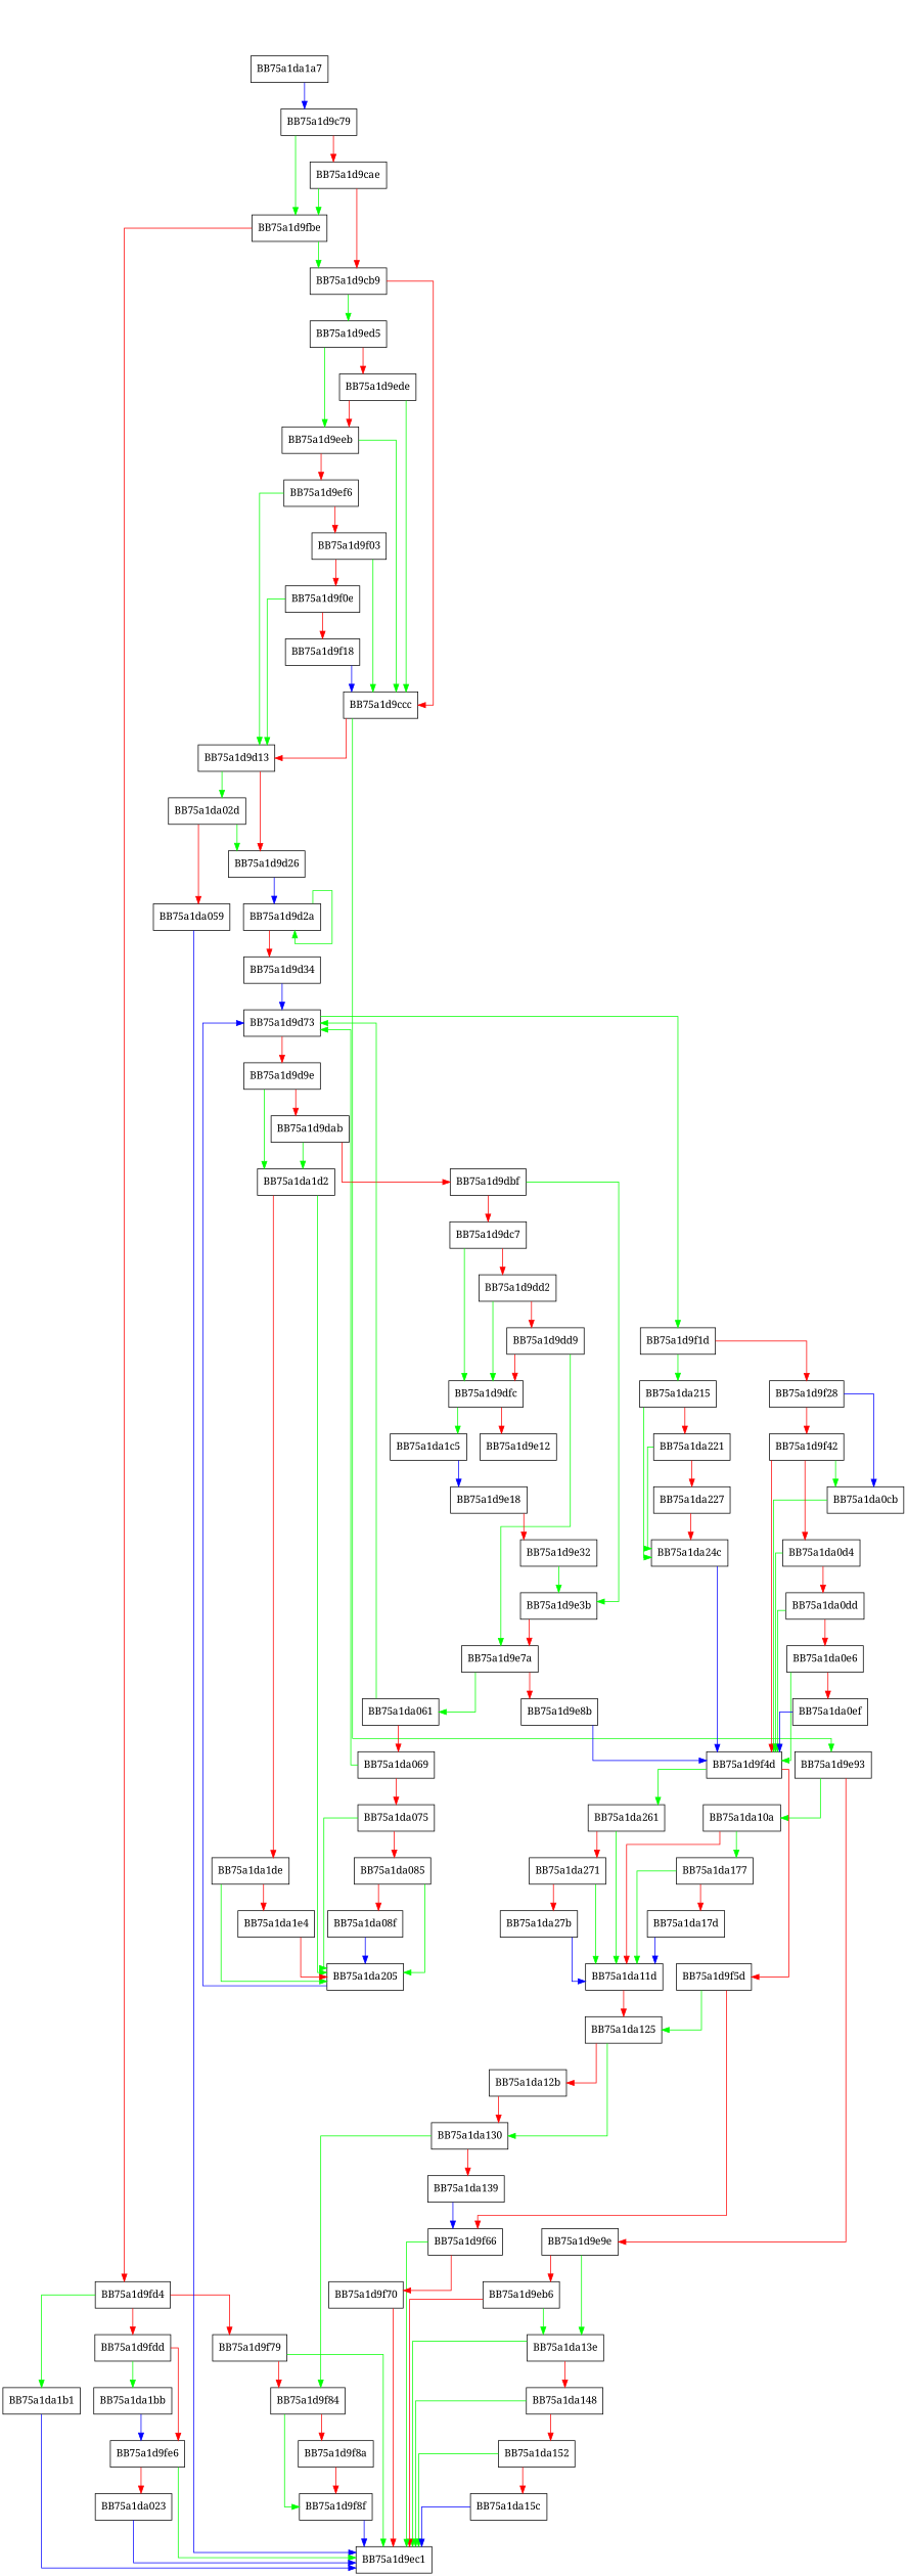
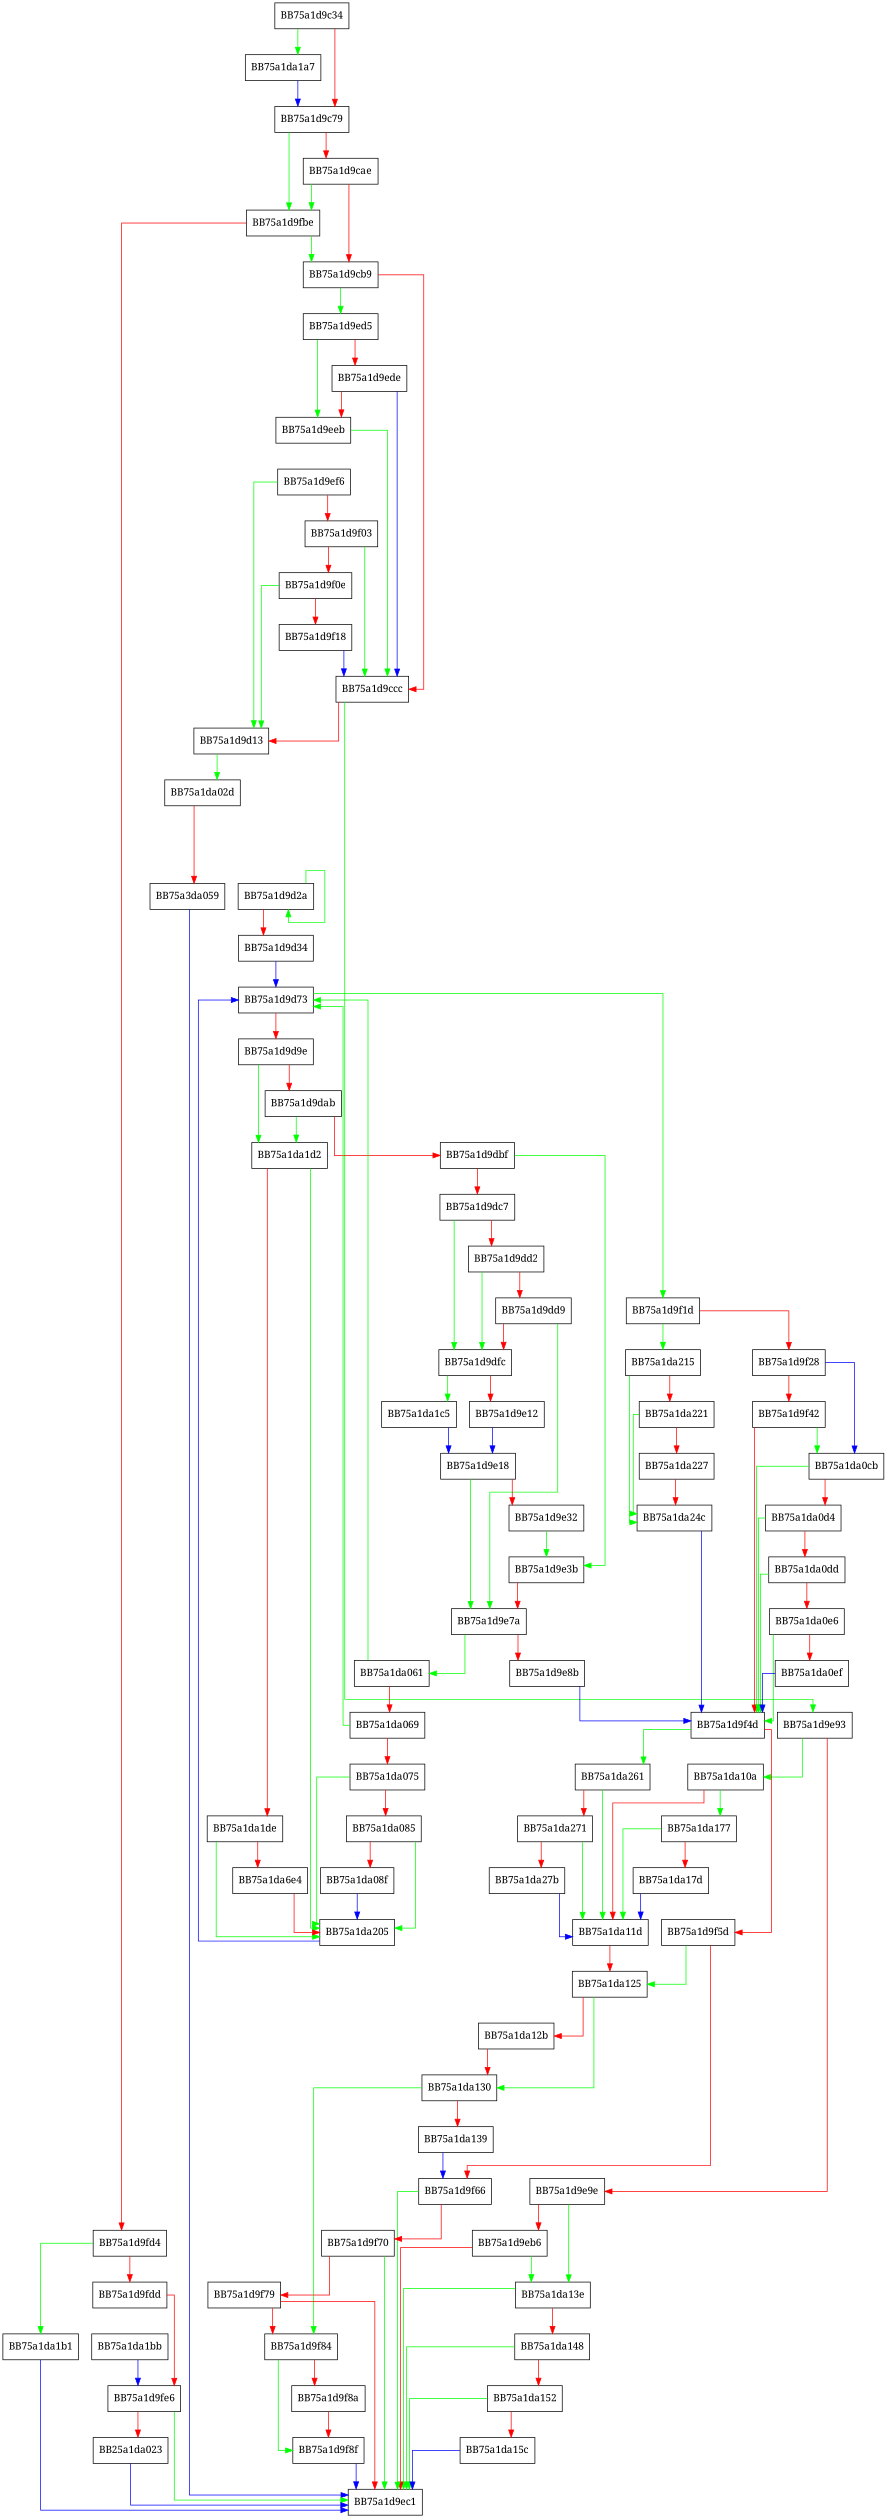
  digraph {
    fontname="Noto Serif"
    splines=ortho
    node [fontname="Noto Serif" shape=box]
    edge [color=red fontname="Noto Serif"]
+   BB75a1d9c34
    BB75a1da1a7
    BB75a1d9c79
    BB75a1d9fbe
    BB75a1d9cae
    BB75a1d9cb9
    BB75a1d9fd4
    BB75a1d9ed5
    BB75a1d9ccc
    BB75a1da1b1
    BB75a1d9fdd
    BB75a1d9eeb
    BB75a1d9ede
    BB75a1d9e93
    BB75a1d9d13
    BB75a1d9ef6
    BB75a1da10a
    BB75a1d9e9e
    BB75a1da02d
-   BB75a1d9d26
    BB75a1da177
    BB75a1da11d
    BB75a1da13e
    BB75a1d9eb6
-   BB75a1da059
+   BB75a1da059 [label=BB75a3da059]
    BB75a1d9d2a
    BB75a1d9ec1
    BB75a1d9d34
    BB75a1d9d73
    BB75a1d9f1d
    BB75a1d9d9e
    BB75a1da215
    BB75a1d9f28
    BB75a1da1d2
    BB75a1d9dab
    BB75a1da24c
    BB75a1da221
    BB75a1da0cb
    BB75a1d9f42
    BB75a1da205
    BB75a1da1de
    BB75a1d9dbf
-   BB75a1da1e4
+   BB75a1da1e4 [label=BB75a1da6e4]
    BB75a1d9e3b
    BB75a1d9dc7
    BB75a1d9e7a
    BB75a1d9dfc
    BB75a1d9dd2
    BB75a1da061
    BB75a1d9e8b
    BB75a1da1c5
    BB75a1d9e12
    BB75a1d9dd9
    BB75a1d9e18
    BB75a1da069
    BB75a1d9f4d
    BB75a1d9e32
    BB75a1da075
    BB75a1da261
    BB75a1d9f5d
    BB75a1da271
    BB75a1da125
    BB75a1d9f66
    BB75a1da17d
    BB75a1da148
    BB75a1da152
    BB75a1d9f03
    BB75a1d9f0e
    BB75a1d9f18
    BB75a1da227
    BB75a1da0d4
    BB75a1da0dd
    BB75a1da27b
    BB75a1da130
    BB75a1da12b
    BB75a1d9f70
    BB75a1d9f84
    BB75a1da139
    BB75a1d9f79
    BB75a1d9f8f
    BB75a1d9f8a
    BB75a1da1bb
    BB75a1d9fe6
-   BB75a1da023
+   BB75a1da023 [label=BB25a1da023]
    BB75a1da085
    BB75a1da08f
    BB75a1da0e6
    BB75a1da0ef
    BB75a1da15c
+   BB75a1d9c34 -> BB75a1da1a7 [color=green]
+   BB75a1d9c34 -> BB75a1d9c79
    BB75a1da1a7 -> BB75a1d9c79 [color=blue]
    BB75a1d9c79 -> BB75a1d9fbe [color=green]
    BB75a1d9c79 -> BB75a1d9cae
    BB75a1d9fbe -> BB75a1d9cb9 [color=green]
    BB75a1d9fbe -> BB75a1d9fd4
    BB75a1d9cae -> BB75a1d9fbe [color=green]
    BB75a1d9cae -> BB75a1d9cb9
    BB75a1d9cb9 -> BB75a1d9ed5 [color=green]
    BB75a1d9cb9 -> BB75a1d9ccc
    BB75a1d9fd4 -> BB75a1da1b1 [color=green]
    BB75a1d9fd4 -> BB75a1d9fdd
    BB75a1d9ed5 -> BB75a1d9eeb [color=green]
    BB75a1d9ed5 -> BB75a1d9ede
    BB75a1d9ccc -> BB75a1d9e93 [color=green]
    BB75a1d9ccc -> BB75a1d9d13
    BB75a1da1b1 -> BB75a1d9ec1 [color=blue]
-   BB75a1d9fdd -> BB75a1da1bb [color=green]
    BB75a1d9fdd -> BB75a1d9fe6
    BB75a1d9eeb -> BB75a1d9ccc [color=green]
-   BB75a1d9eeb -> BB75a1d9ef6
-   BB75a1d9ede -> BB75a1d9ccc [color=green]
+   BB75a1d9ede -> BB75a1d9ccc [color=blue]
    BB75a1d9ede -> BB75a1d9eeb
    BB75a1d9e93 -> BB75a1da10a [color=green]
    BB75a1d9e93 -> BB75a1d9e9e
    BB75a1d9d13 -> BB75a1da02d [color=green]
-   BB75a1d9d13 -> BB75a1d9d26
    BB75a1d9ef6 -> BB75a1d9d13 [color=green]
    BB75a1d9ef6 -> BB75a1d9f03
    BB75a1da10a -> BB75a1da177 [color=green]
    BB75a1da10a -> BB75a1da11d
    BB75a1d9e9e -> BB75a1da13e [color=green]
    BB75a1d9e9e -> BB75a1d9eb6
-   BB75a1da02d -> BB75a1d9d26 [color=green]
    BB75a1da02d -> BB75a1da059
-   BB75a1d9d26 -> BB75a1d9d2a [color=blue]
    BB75a1da177 -> BB75a1da11d [color=green]
    BB75a1da177 -> BB75a1da17d
    BB75a1da11d -> BB75a1da125
    BB75a1da13e -> BB75a1d9ec1 [color=green]
    BB75a1da13e -> BB75a1da148
    BB75a1d9eb6 -> BB75a1da13e [color=green]
    BB75a1d9eb6 -> BB75a1d9ec1
    BB75a1da059 -> BB75a1d9ec1 [color=blue]
    BB75a1d9d2a -> BB75a1d9d2a [color=green]
    BB75a1d9d2a -> BB75a1d9d34
    BB75a1d9d34 -> BB75a1d9d73 [color=blue]
    BB75a1d9d73 -> BB75a1d9f1d [color=green]
    BB75a1d9d73 -> BB75a1d9d9e
    BB75a1d9f1d -> BB75a1da215 [color=green]
    BB75a1d9f1d -> BB75a1d9f28
    BB75a1d9d9e -> BB75a1da1d2 [color=green]
    BB75a1d9d9e -> BB75a1d9dab
    BB75a1da215 -> BB75a1da24c [color=green]
    BB75a1da215 -> BB75a1da221
    BB75a1d9f28 -> BB75a1da0cb [color=blue]
    BB75a1d9f28 -> BB75a1d9f42
    BB75a1da1d2 -> BB75a1da205 [color=green]
    BB75a1da1d2 -> BB75a1da1de
    BB75a1d9dab -> BB75a1da1d2 [color=green]
    BB75a1d9dab -> BB75a1d9dbf
    BB75a1da24c -> BB75a1d9f4d [color=blue]
    BB75a1da221 -> BB75a1da24c [color=green]
    BB75a1da221 -> BB75a1da227
    BB75a1da0cb -> BB75a1d9f4d [color=green]
-   BB75a1d9f42 -> BB75a1da0d4
+   BB75a1da0cb -> BB75a1da0d4
    BB75a1d9f42 -> BB75a1da0cb [color=green]
    BB75a1d9f42 -> BB75a1d9f4d
    BB75a1da205 -> BB75a1d9d73 [color=blue]
    BB75a1da1de -> BB75a1da205 [color=green]
    BB75a1da1de -> BB75a1da1e4
    BB75a1d9dbf -> BB75a1d9e3b [color=green]
    BB75a1d9dbf -> BB75a1d9dc7
    BB75a1da1e4 -> BB75a1da205
    BB75a1d9e3b -> BB75a1d9e7a
    BB75a1d9dc7 -> BB75a1d9dfc [color=green]
    BB75a1d9dc7 -> BB75a1d9dd2
    BB75a1d9e7a -> BB75a1da061 [color=green]
    BB75a1d9e7a -> BB75a1d9e8b
    BB75a1d9dfc -> BB75a1da1c5 [color=green]
    BB75a1d9dfc -> BB75a1d9e12
    BB75a1d9dd2 -> BB75a1d9dfc [color=green]
    BB75a1d9dd2 -> BB75a1d9dd9
    BB75a1da061 -> BB75a1d9d73 [color=green]
    BB75a1da061 -> BB75a1da069
    BB75a1d9e8b -> BB75a1d9f4d [color=blue]
    BB75a1da1c5 -> BB75a1d9e18 [color=blue]
+   BB75a1d9e12 -> BB75a1d9e18 [color=blue]
    BB75a1d9dd9 -> BB75a1d9e7a [color=green]
    BB75a1d9dd9 -> BB75a1d9dfc
+   BB75a1d9e18 -> BB75a1d9e7a [color=green]
    BB75a1d9e18 -> BB75a1d9e32
    BB75a1da069 -> BB75a1d9d73 [color=green]
    BB75a1da069 -> BB75a1da075
    BB75a1d9f4d -> BB75a1da261 [color=green]
    BB75a1d9f4d -> BB75a1d9f5d
    BB75a1d9e32 -> BB75a1d9e3b [color=green]
    BB75a1da075 -> BB75a1da205 [color=green]
    BB75a1da075 -> BB75a1da085
    BB75a1da261 -> BB75a1da11d [color=green]
    BB75a1da261 -> BB75a1da271
    BB75a1d9f5d -> BB75a1da125 [color=green]
    BB75a1d9f5d -> BB75a1d9f66
    BB75a1da271 -> BB75a1da11d [color=green]
    BB75a1da271 -> BB75a1da27b
    BB75a1da125 -> BB75a1da130 [color=green]
    BB75a1da125 -> BB75a1da12b
    BB75a1d9f66 -> BB75a1d9ec1 [color=green]
    BB75a1d9f66 -> BB75a1d9f70
    BB75a1da17d -> BB75a1da11d [color=blue]
    BB75a1da148 -> BB75a1d9ec1 [color=green]
    BB75a1da148 -> BB75a1da152
    BB75a1da152 -> BB75a1d9ec1 [color=green]
    BB75a1da152 -> BB75a1da15c
    BB75a1d9f03 -> BB75a1d9ccc [color=green]
    BB75a1d9f03 -> BB75a1d9f0e
    BB75a1d9f0e -> BB75a1d9d13 [color=green]
    BB75a1d9f0e -> BB75a1d9f18
    BB75a1d9f18 -> BB75a1d9ccc [color=blue]
    BB75a1da227 -> BB75a1da24c
    BB75a1da0d4 -> BB75a1d9f4d [color=green]
    BB75a1da0d4 -> BB75a1da0dd
    BB75a1da0dd -> BB75a1d9f4d [color=green]
    BB75a1da0dd -> BB75a1da0e6
    BB75a1da27b -> BB75a1da11d [color=blue]
    BB75a1da130 -> BB75a1d9f84 [color=green]
    BB75a1da130 -> BB75a1da139
    BB75a1da12b -> BB75a1da130
-   BB75a1d9f70 -> BB75a1d9ec1
-   BB75a1d9fd4 -> BB75a1d9f79
+   BB75a1d9f70 -> BB75a1d9ec1 [color=green]
+   BB75a1d9f70 -> BB75a1d9f79
    BB75a1d9f84 -> BB75a1d9f8f [color=green]
    BB75a1d9f84 -> BB75a1d9f8a
    BB75a1da139 -> BB75a1d9f66 [color=blue]
-   BB75a1d9f79 -> BB75a1d9ec1 [color=green]
+   BB75a1d9f79 -> BB75a1d9ec1
    BB75a1d9f79 -> BB75a1d9f84
    BB75a1d9f8f -> BB75a1d9ec1 [color=blue]
    BB75a1d9f8a -> BB75a1d9f8f
    BB75a1da1bb -> BB75a1d9fe6 [color=blue]
    BB75a1d9fe6 -> BB75a1d9ec1 [color=green]
    BB75a1d9fe6 -> BB75a1da023
    BB75a1da023 -> BB75a1d9ec1 [color=blue]
    BB75a1da085 -> BB75a1da205 [color=green]
    BB75a1da085 -> BB75a1da08f
    BB75a1da08f -> BB75a1da205 [color=blue]
    BB75a1da0e6 -> BB75a1d9f4d [color=green]
    BB75a1da0e6 -> BB75a1da0ef
    BB75a1da0ef -> BB75a1d9f4d [color=blue]
    BB75a1da15c -> BB75a1d9ec1 [color=blue]
  }
